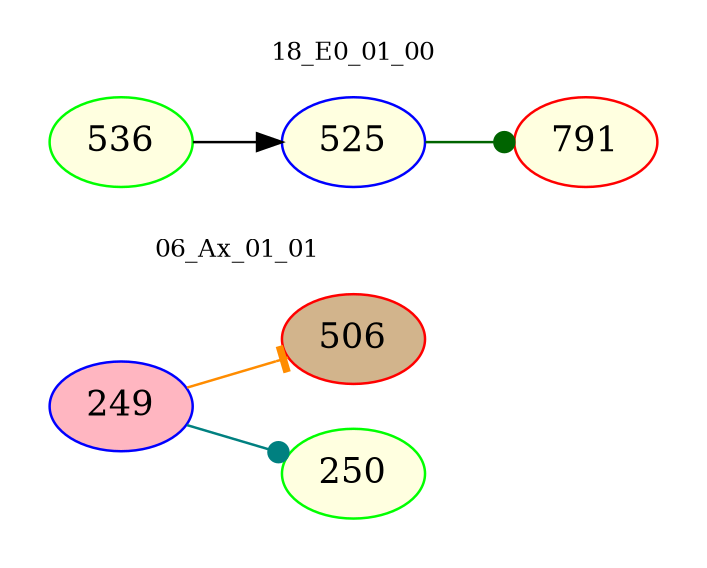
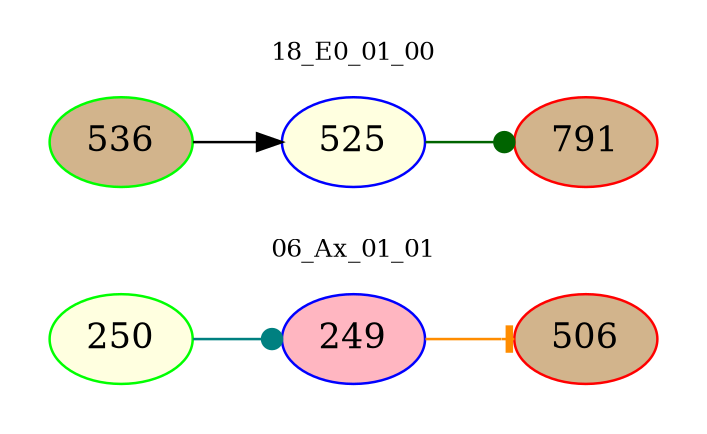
  digraph {
    rankdir=LR
    node [color=green fillcolor=lightyellow style=filled]
    edge [arrowhead=dot]
    n1 [label=250]
    n2 [color=blue fillcolor=lightpink label=249]
    n3 [color=red fillcolor=tan label=506]
-   n4 [label=536]
+   n4 [fillcolor=tan label=536]
    n5 [color=blue label=525]
-   n6 [color=red label=791]
+   n6 [color=red fillcolor=tan label=791]
    subgraph cluster_1 {
      color=white
      fontsize=10
      label="06_Ax_01_01"
      n1
      n2
      n3
    }
    subgraph cluster_2 {
      color=white
      fontsize=10
      label="18_E0_01_00"
      n4
      n5
      n6
    }
-   n2 -> n1 [color=teal]
+   n1 -> n2 [color=teal]
    n2 -> n3 [arrowhead=tee color=darkorange]
    n4 -> n5 [arrowhead=normal color=black]
    n5 -> n6 [color=darkgreen]
  }
